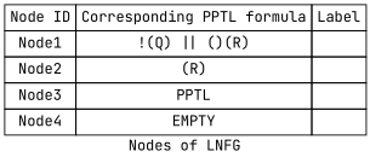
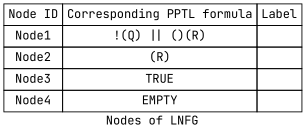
  digraph {
    color=lightgrey
    label="Nodes of LNFG"
    style=filled
    fontname="JetBrains Mono"
-   n1 [label=< <TABLE BORDER="0" CELLBORDER="1" CELLSPACING="0" CELLPADDING="4"> <TR><TD>Node ID</TD><TD>Corresponding PPTL formula</TD><TD>Label</TD></TR> <TR><TD>Node1</TD><TD>!(Q) || ()(R)</TD><TD></TD> </TR> <TR><TD>Node2</TD><TD>(R)</TD><TD></TD> </TR> <TR><TD>Node3</TD><TD>PPTL</TD><TD></TD> </TR> <TR><TD>Node4</TD><TD>EMPTY</TD><TD></TD> </TR> </TABLE>> margin=0 shape=none fontname="JetBrains Mono"]
+   n1 [label=< <TABLE BORDER="0" CELLBORDER="1" CELLSPACING="0" CELLPADDING="4"> <TR><TD>Node ID</TD><TD>Corresponding PPTL formula</TD><TD>Label</TD></TR> <TR><TD>Node1</TD><TD>!(Q) || ()(R)</TD><TD></TD> </TR> <TR><TD>Node2</TD><TD>(R)</TD><TD></TD> </TR> <TR><TD>Node3</TD><TD>TRUE</TD><TD></TD> </TR> <TR><TD>Node4</TD><TD>EMPTY</TD><TD></TD> </TR> </TABLE>> margin=0 shape=none fontname="JetBrains Mono"]
  }
